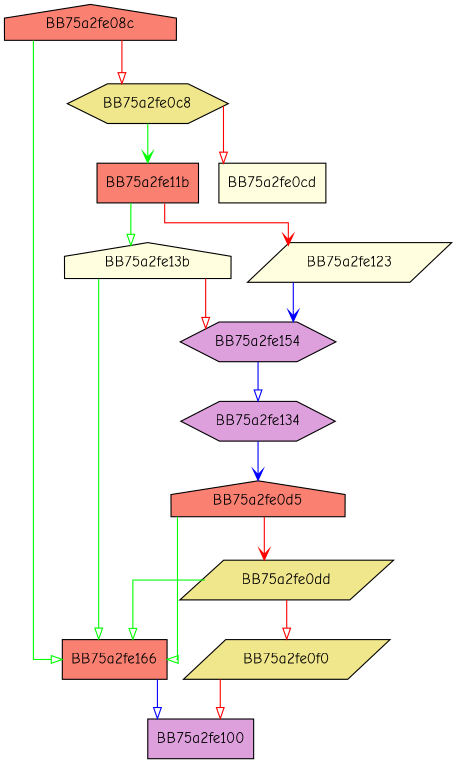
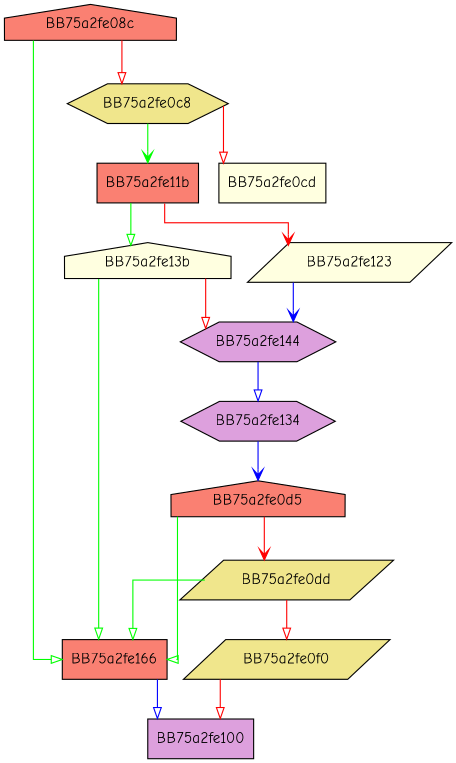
  digraph {
    fontname="Comic Neue"
    splines=ortho
    node [fillcolor=salmon fontname="Comic Neue" shape=box style=filled]
    edge [arrowhead=onormal color=red fontname="Comic Neue"]
    BB75a2fe08c [shape=house]
    BB75a2fe166
    BB75a2fe0c8 [fillcolor=khaki shape=hexagon]
    BB75a2fe100 [fillcolor=plum]
    BB75a2fe11b
    BB75a2fe0cd [fillcolor=lightyellow]
    BB75a2fe13b [fillcolor=lightyellow shape=house]
    BB75a2fe123 [fillcolor=lightyellow shape=parallelogram]
-   BB75a2fe144 [fillcolor=plum shape=hexagon label=BB75a2fe154]
+   BB75a2fe144 [fillcolor=plum shape=hexagon]
    BB75a2fe0d5 [shape=house]
    BB75a2fe0dd [fillcolor=khaki shape=parallelogram]
    BB75a2fe0f0 [fillcolor=khaki shape=parallelogram]
    BB75a2fe134 [fillcolor=plum shape=hexagon]
    BB75a2fe08c -> BB75a2fe166 [color=green]
    BB75a2fe08c -> BB75a2fe0c8
    BB75a2fe166 -> BB75a2fe100 [color=blue]
    BB75a2fe0c8 -> BB75a2fe11b [arrowhead=vee color=green]
    BB75a2fe0c8 -> BB75a2fe0cd
    BB75a2fe11b -> BB75a2fe13b [color=green]
    BB75a2fe11b -> BB75a2fe123 [arrowhead=vee]
    BB75a2fe13b -> BB75a2fe166 [color=green]
    BB75a2fe13b -> BB75a2fe144
    BB75a2fe123 -> BB75a2fe144 [arrowhead=vee color=blue]
    BB75a2fe144 -> BB75a2fe134 [color=blue]
    BB75a2fe0d5 -> BB75a2fe166 [color=green]
    BB75a2fe0d5 -> BB75a2fe0dd [arrowhead=vee]
    BB75a2fe0dd -> BB75a2fe166 [color=green]
    BB75a2fe0dd -> BB75a2fe0f0
    BB75a2fe0f0 -> BB75a2fe100
    BB75a2fe134 -> BB75a2fe0d5 [arrowhead=vee color=blue]
  }
